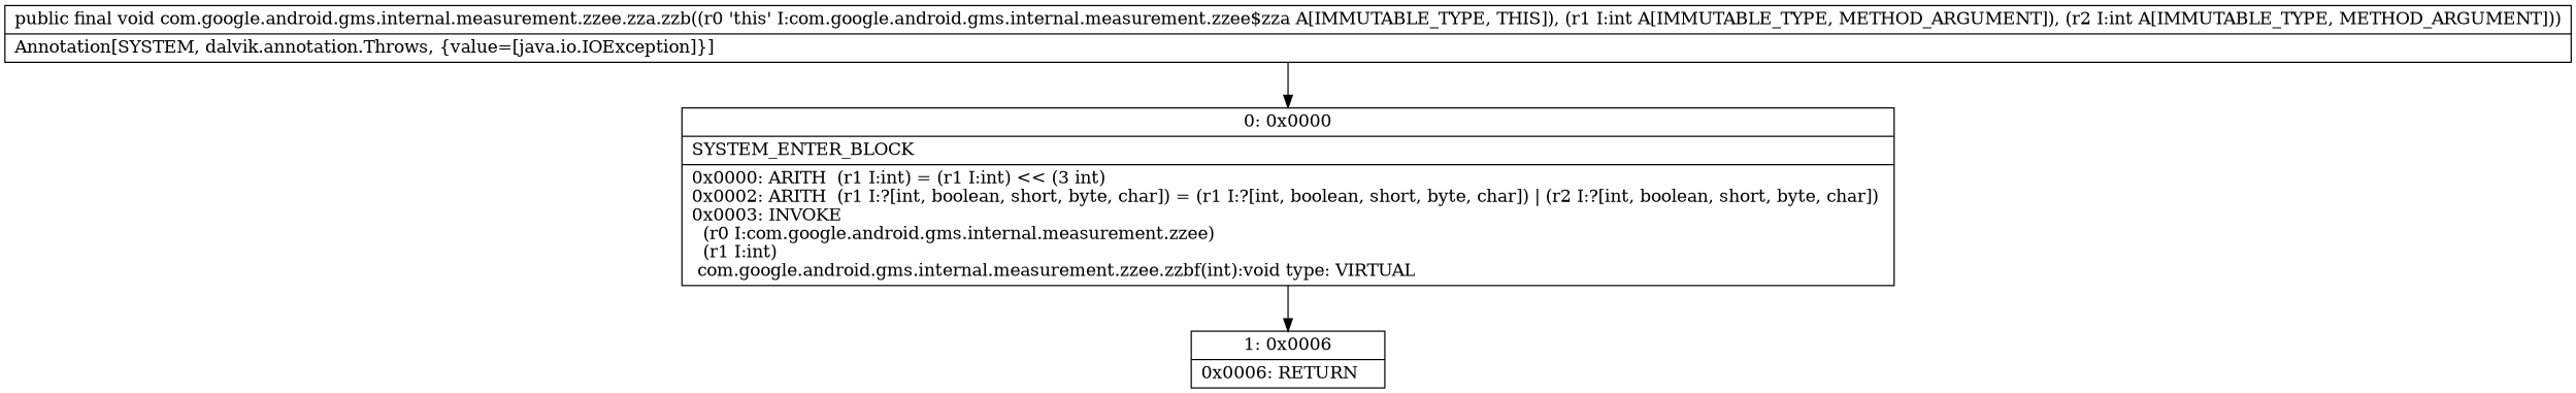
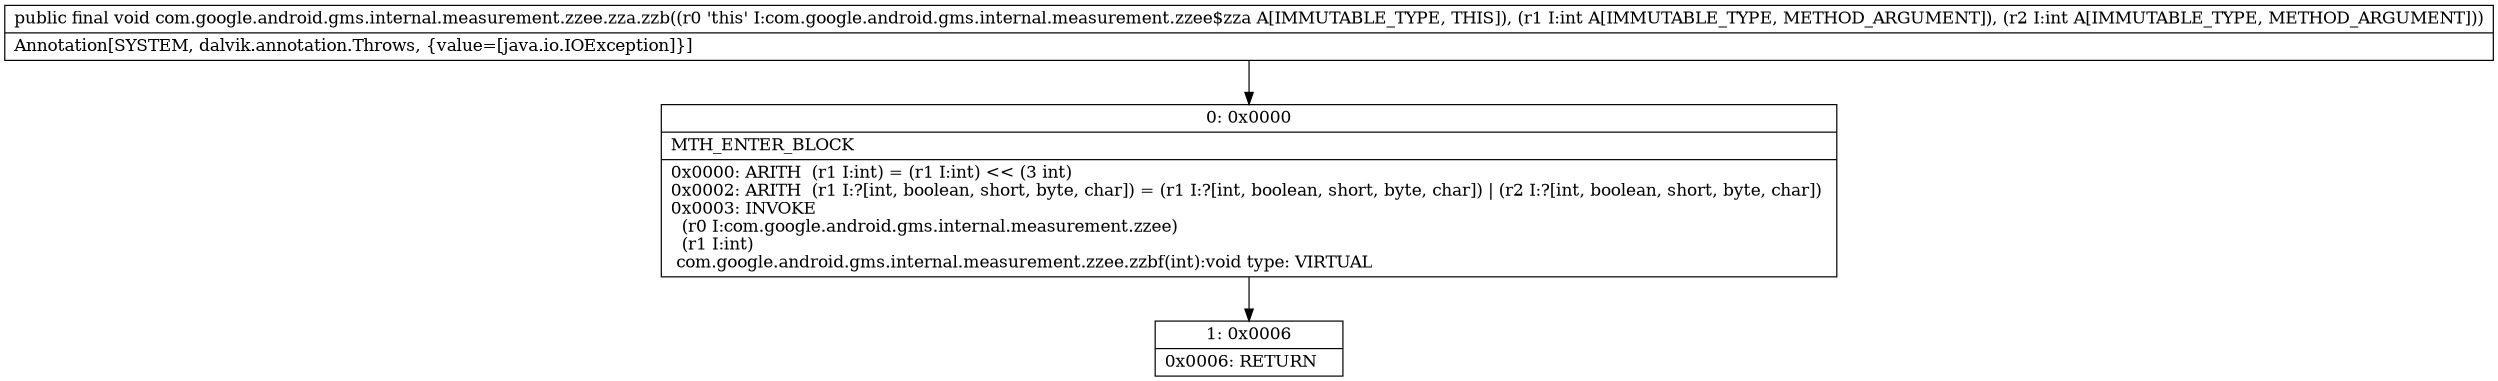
  digraph {
    node [shape=record]
-   n1 [label="{0\:\ 0x0000|SYSTEM_ENTER_BLOCK\l|0x0000: ARITH  (r1 I:int) = (r1 I:int) \<\< (3 int) \l0x0002: ARITH  (r1 I:?[int, boolean, short, byte, char]) = (r1 I:?[int, boolean, short, byte, char]) \| (r2 I:?[int, boolean, short, byte, char]) \l0x0003: INVOKE  \l  (r0 I:com.google.android.gms.internal.measurement.zzee)\l  (r1 I:int)\l com.google.android.gms.internal.measurement.zzee.zzbf(int):void type: VIRTUAL \l}"]
+   n1 [label="{0\:\ 0x0000|MTH_ENTER_BLOCK\l|0x0000: ARITH  (r1 I:int) = (r1 I:int) \<\< (3 int) \l0x0002: ARITH  (r1 I:?[int, boolean, short, byte, char]) = (r1 I:?[int, boolean, short, byte, char]) \| (r2 I:?[int, boolean, short, byte, char]) \l0x0003: INVOKE  \l  (r0 I:com.google.android.gms.internal.measurement.zzee)\l  (r1 I:int)\l com.google.android.gms.internal.measurement.zzee.zzbf(int):void type: VIRTUAL \l}"]
    n2 [label="{1\:\ 0x0006|0x0006: RETURN   \l}"]
    n3 [label="{public final void com.google.android.gms.internal.measurement.zzee.zza.zzb((r0 'this' I:com.google.android.gms.internal.measurement.zzee$zza A[IMMUTABLE_TYPE, THIS]), (r1 I:int A[IMMUTABLE_TYPE, METHOD_ARGUMENT]), (r2 I:int A[IMMUTABLE_TYPE, METHOD_ARGUMENT]))  | Annotation[SYSTEM, dalvik.annotation.Throws, \{value=[java.io.IOException]\}]\l}"]
    n1 -> n2
    n3 -> n1
  }
